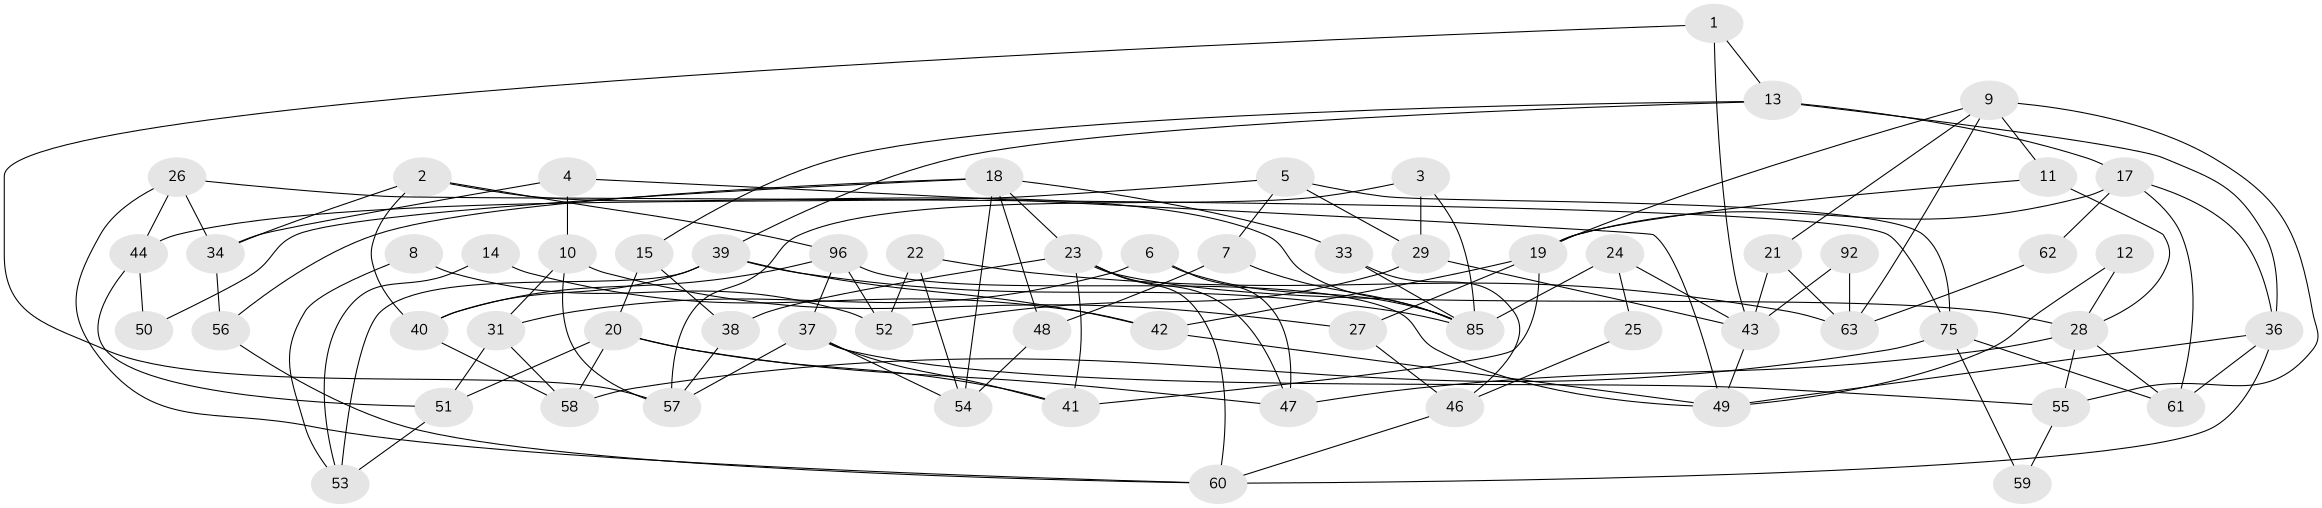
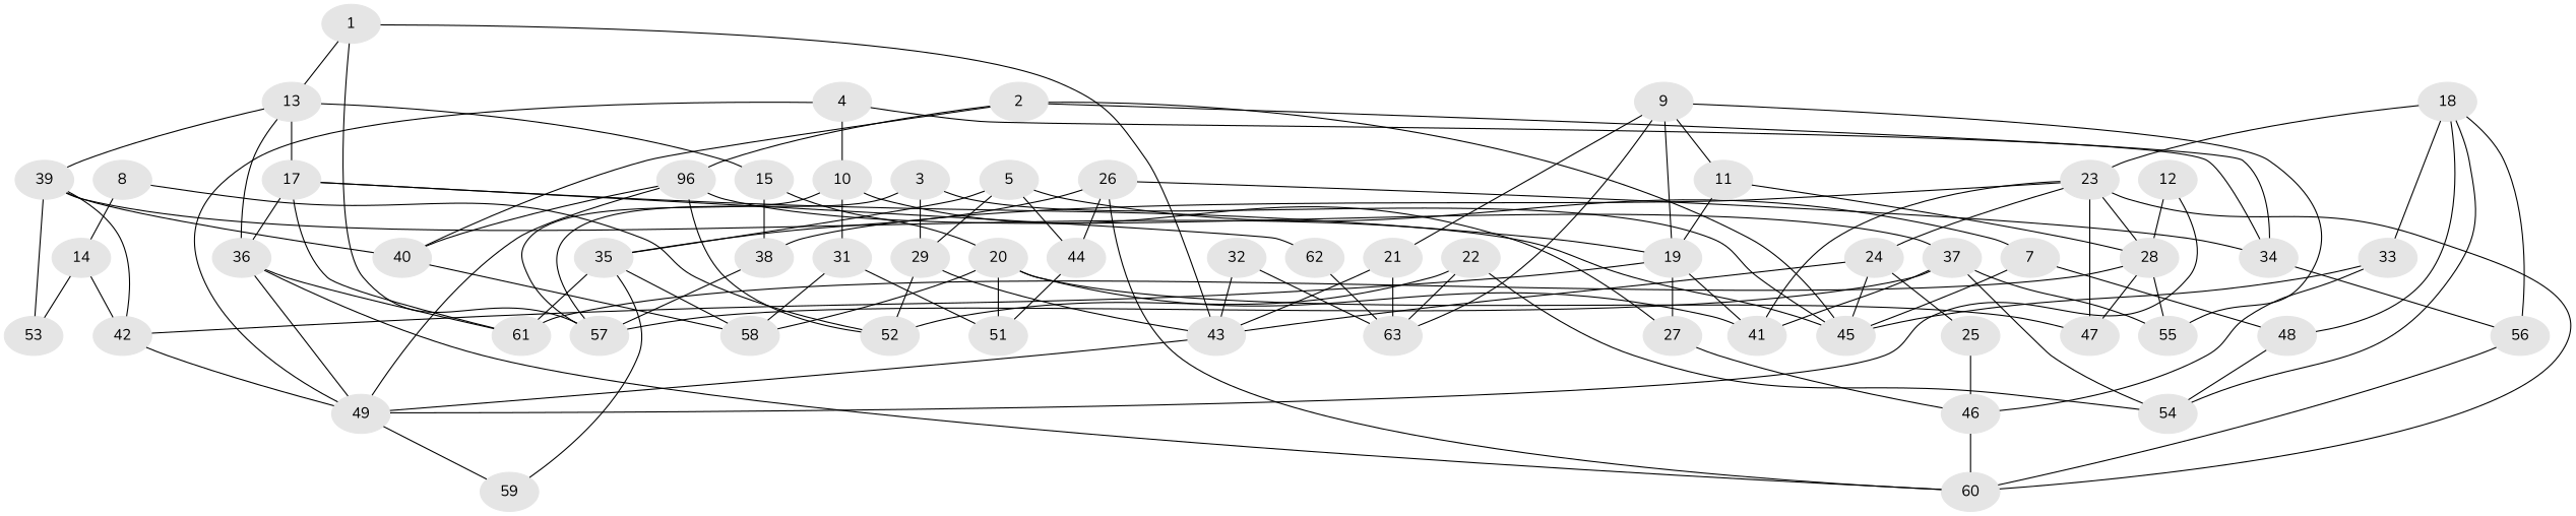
  graph {
    fontname=Nunito
    node [color=gray90 fontname=Nunito style=filled]
    edge [fontname=Nunito]
    1
    13
    43
    57
    15
    17
    36
    39
    49
    n10 [label=96]
    2
    34
    40
-   45 [label=85]
+   45
    52
    37
    56
    58
    3
    29
    4
    10
    31
    27
    5
    7
-   35 [label=75]
+   35
    44
    48
    61
    59
-   50
    51
-   6
    47
    54
    8
    14
    42
    53
    9
    11
    19
    21
    55
    63
    28
    41
    46
    12
    20
    38
    62
    60
    18
    23
    33
    24
    22
    25
    26
-   32 [label=92]
+   32
    1 -- 13
    1 -- 43
    1 -- 57
    13 -- 15
    13 -- 17
    13 -- 36
    13 -- 39
    43 -- 49
    15 -- 20
    15 -- 38
    17 -- 36
    17 -- 61
    17 -- 19
    17 -- 62
    36 -- 49
    36 -- 61
    36 -- 60
    39 -- 40
    39 -- 45
    39 -- 42
    39 -- 53
    n10 -- 49
    n10 -- 40
    n10 -- 52
    n10 -- 37
    2 -- n10
    2 -- 34
    2 -- 40
    2 -- 45
    34 -- 56
    40 -- 58
    37 -- 57
    37 -- 54
    37 -- 55
    37 -- 41
    56 -- 60
    3 -- 57
    3 -- 45
    3 -- 29
    29 -- 43
    29 -- 52
    4 -- 49
    4 -- 34
    4 -- 10
    10 -- 57
    10 -- 31
    10 -- 27
    31 -- 58
    31 -- 51
    27 -- 46
    5 -- 29
    5 -- 7
    5 -- 35
    5 -- 44
    7 -- 45
    7 -- 48
    35 -- 58
    35 -- 61
    35 -- 59
-   44 -- 50
    44 -- 51
    48 -- 54
-   51 -- 53
-   6 -- 45
-   6 -- 31
-   6 -- 47
    8 -- 52
-   8 -- 53
+   8 -- 14
    14 -- 42
    14 -- 53
    42 -- 49
    9 -- 11
    9 -- 19
    9 -- 21
    9 -- 55
    9 -- 63
    11 -- 19
    11 -- 28
    19 -- 27
    19 -- 42
    19 -- 41
    21 -- 43
    21 -- 63
-   55 -- 59
+   49 -- 59
    28 -- 61
    28 -- 47
    28 -- 55
    46 -- 60
    12 -- 49
    12 -- 28
    20 -- 58
    20 -- 51
    20 -- 47
    20 -- 41
    38 -- 57
    62 -- 63
    18 -- 56
    18 -- 48
-   18 -- 50
    18 -- 54
    18 -- 23
    18 -- 33
    23 -- 47
    23 -- 28
    23 -- 41
    23 -- 38
    23 -- 60
+   23 -- 24
    33 -- 45
    33 -- 46
    24 -- 43
    24 -- 45
    24 -- 25
    22 -- 52
    22 -- 54
    22 -- 63
    25 -- 46
    26 -- 34
    26 -- 35
    26 -- 44
    26 -- 60
    32 -- 43
    32 -- 63
  }
